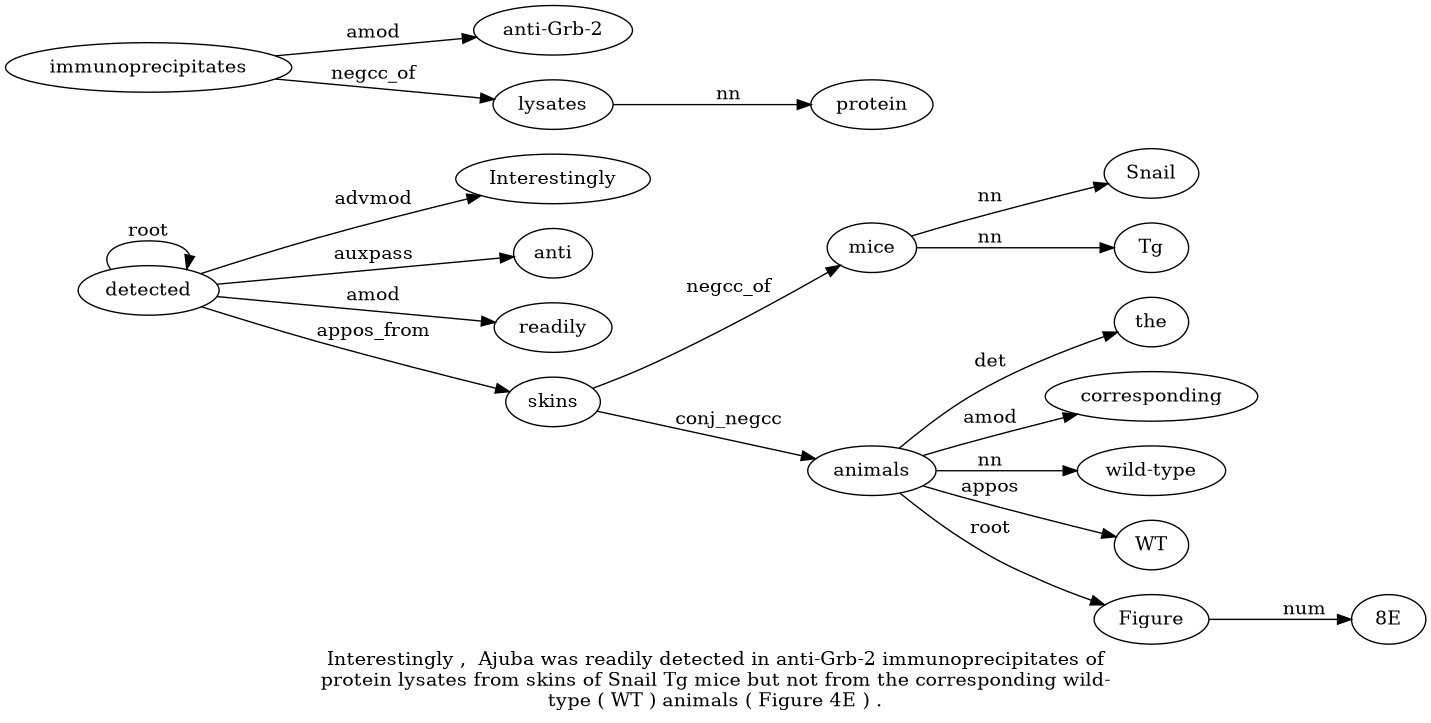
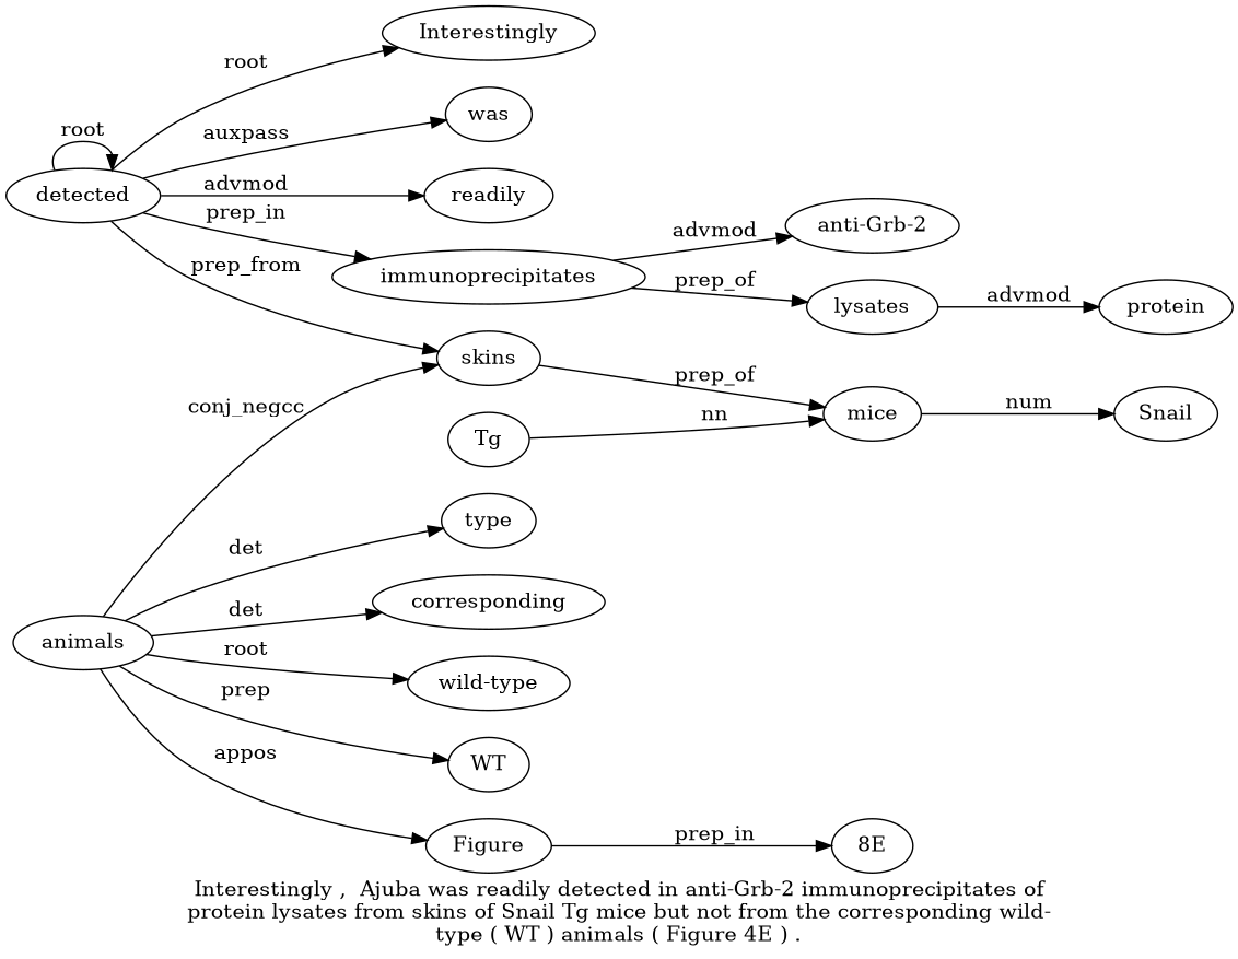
  digraph {
    label="Interestingly ,  Ajuba was readily detected in anti-Grb-2 immunoprecipitates of\nprotein lysates from skins of Snail Tg mice but not from the corresponding wild-\ntype ( WT ) animals ( Figure 4E ) ."
    rankdir=LR
    node [fillcolor=white style=filled]
    n1 [label=detected]
    n2 [label=Interestingly]
-   n3 [label=anti]
+   n3 [label=was]
    n4 [label=readily]
    n5 [label=immunoprecipitates]
    n6 [label=skins]
    n7 [label="anti-Grb-2"]
    n8 [label=lysates]
    n9 [label=mice]
    n10 [label=animals]
    n11 [label=protein]
    n12 [label=Snail]
    n13 [label=Tg]
-   n14 [label=the]
+   n14 [label=type]
    n15 [label=corresponding]
    n16 [label="wild-type"]
    n17 [label=WT]
    n18 [label=Figure]
    n19 [label="8E"]
    n1 -> n1 [label=root]
-   n1 -> n2 [label=advmod]
+   n1 -> n2 [label=root]
    n1 -> n3 [label=auxpass]
-   n1 -> n4 [label=amod]
-   n1 -> n6 [label=appos_from]
-   n5 -> n7 [label=amod]
-   n5 -> n8 [label=negcc_of]
-   n6 -> n9 [label=negcc_of]
-   n6 -> n10 [label=conj_negcc]
-   n8 -> n11 [label=nn]
-   n9 -> n12 [label=nn]
-   n9 -> n13 [label=nn]
+   n1 -> n4 [label=advmod]
+   n1 -> n5 [label=prep_in]
+   n1 -> n6 [label=prep_from]
+   n5 -> n7 [label=advmod]
+   n5 -> n8 [label=prep_of]
+   n6 -> n9 [label=prep_of]
+   n10 -> n6 [label=conj_negcc]
+   n8 -> n11 [label=advmod]
+   n9 -> n12 [label=num]
+   n13 -> n9 [label=nn]
    n10 -> n14 [label=det]
-   n10 -> n15 [label=amod]
-   n10 -> n16 [label=nn]
-   n10 -> n17 [label=appos]
-   n10 -> n18 [label=root]
-   n18 -> n19 [label=num]
+   n10 -> n15 [label=det]
+   n10 -> n16 [label=root]
+   n10 -> n17 [label=prep]
+   n10 -> n18 [label=appos]
+   n18 -> n19 [label=prep_in]
  }
